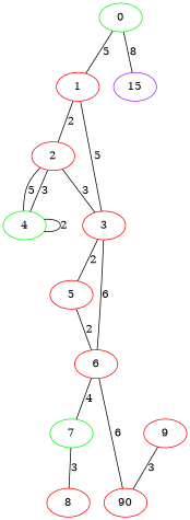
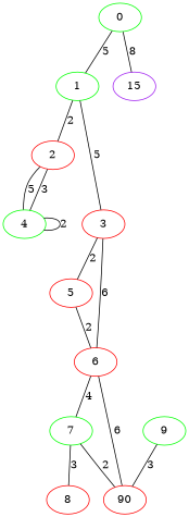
  graph {
    node [color=red weight=1]
    0 [color=green]
-   1
+   1 [color=green]
    n3 [color=purple label=15 weight=4]
    2
    3
    4 [color=green weight=2]
    5
    6
    7 [color=green weight=2]
    n10 [label=90]
    8
-   9
+   9 [color=green]
    0 -- 1 [label=5]
    0 -- n3 [label=8]
    1 -- 2 [label=2]
    1 -- 3 [label=5]
-   2 -- 3 [label=3]
    2 -- 4 [label=5]
    2 -- 4 [label=3]
    3 -- 5 [label=2]
    3 -- 6 [label=6]
    4 -- 4 [label=2]
    5 -- 6 [label=2]
    6 -- 7 [label=4]
    6 -- n10 [label=6]
+   7 -- n10 [label=2]
    7 -- 8 [label=3]
    9 -- n10 [label=3]
  }
